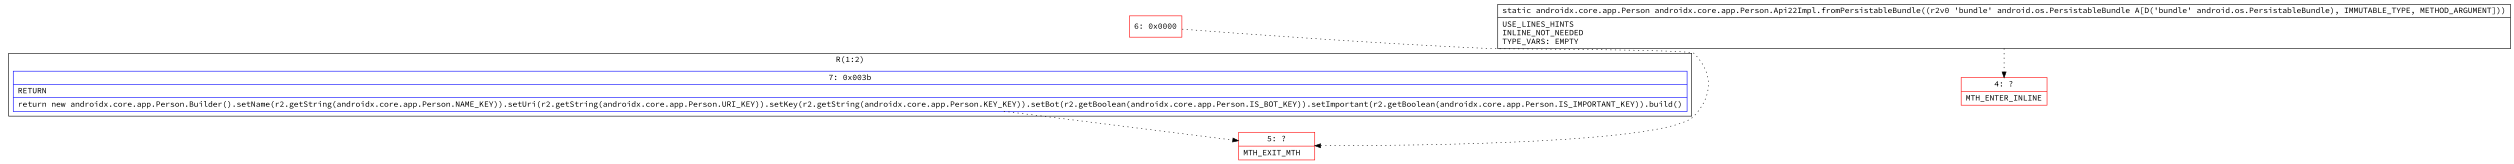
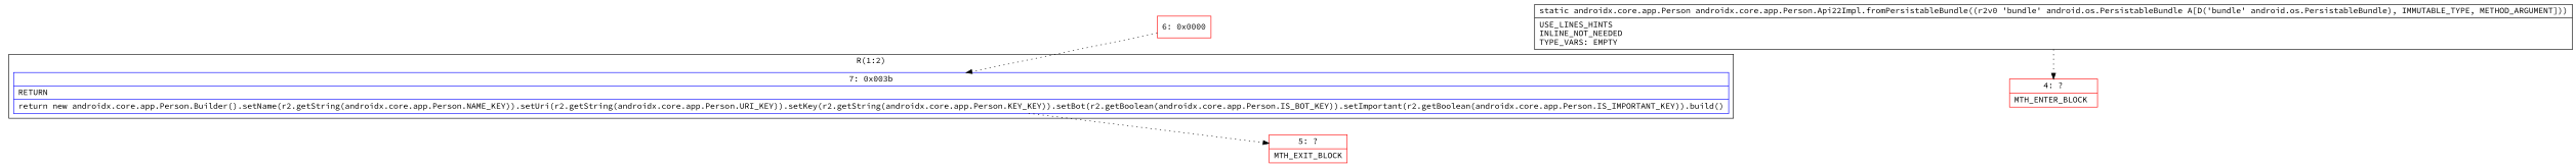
  digraph {
    fontname="Source Code Pro"
    node [color=red fontname="Source Code Pro" shape=record]
    edge [fontname="Source Code Pro" style=dotted]
    n1 [color=blue label="{7\:\ 0x003b|RETURN\l|return new androidx.core.app.Person.Builder().setName(r2.getString(androidx.core.app.Person.NAME_KEY)).setUri(r2.getString(androidx.core.app.Person.URI_KEY)).setKey(r2.getString(androidx.core.app.Person.KEY_KEY)).setBot(r2.getBoolean(androidx.core.app.Person.IS_BOT_KEY)).setImportant(r2.getBoolean(androidx.core.app.Person.IS_IMPORTANT_KEY)).build()\l}"]
-   n2 [label="{5\:\ ?|MTH_EXIT_MTH\l}"]
-   n3 [label="{4\:\ ?|MTH_ENTER_INLINE\l}"]
+   n2 [label="{5\:\ ?|MTH_EXIT_BLOCK\l}"]
+   n3 [label="{4\:\ ?|MTH_ENTER_BLOCK\l}"]
    n4 [label="{6\:\ 0x0000}"]
    n5 [label="{static androidx.core.app.Person androidx.core.app.Person.Api22Impl.fromPersistableBundle((r2v0 'bundle' android.os.PersistableBundle A[D('bundle' android.os.PersistableBundle), IMMUTABLE_TYPE, METHOD_ARGUMENT]))  | USE_LINES_HINTS\lINLINE_NOT_NEEDED\lTYPE_VARS: EMPTY\l}" color=""]
    subgraph cluster_1 {
      label="R(1:2)"
      n1
    }
    n1 -> n2
-   n4 -> n2
+   n4 -> n1
    n5 -> n3
  }
